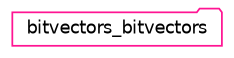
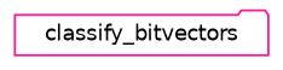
  digraph {
    rankdir=LR
-   n1 [color=deeppink fillcolor=white fontname=Helvetica fontsize=10 height=0.2 label=bitvectors_bitvectors shape=folder style=filled width=0.4]
+   n1 [color=deeppink fillcolor=white fontname=Helvetica fontsize=10 height=0.2 label=classify_bitvectors shape=folder style=filled width=0.4]
  }
